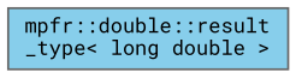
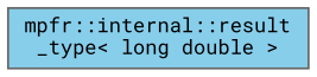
  digraph {
    rankdir=LR
    fontname="Roboto Mono"
-   n1 [color=gray40 fillcolor=skyblue fontname="Roboto Mono" fontsize=10 height=0.2 label="mpfr::double::result\l_type\< long double \>" shape=box style=filled width=0.4]
+   n1 [color=gray40 fillcolor=skyblue fontname="Roboto Mono" fontsize=10 height=0.2 label="mpfr::internal::result\l_type\< long double \>" shape=box style=filled width=0.4]
  }
